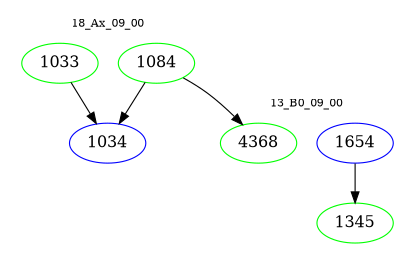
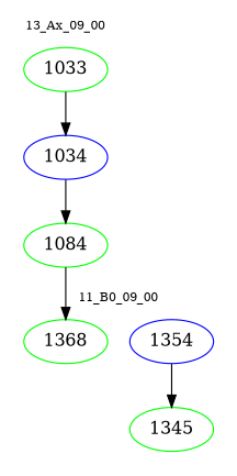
  digraph {
    node [color=green]
    edge [color=black]
    n1 [color=blue label=1034]
    n2 [label=1033]
    n3 [label=1084]
-   n4 [color=blue label=1654]
+   n4 [color=blue label=1354]
    n5 [label=1345]
-   n6 [label=4368]
+   n6 [label=1368]
    subgraph cluster_1 {
      color=white
      fontsize=10
-     label="18_Ax_09_00"
+     label="13_Ax_09_00"
      n1
      n2
      n3
    }
    subgraph cluster_2 {
      color=white
      fontsize=10
-     label="13_B0_09_00"
+     label="11_B0_09_00"
      n4
      n5
      n6
    }
-   n3 -> n1
+   n1 -> n3
    n2 -> n1
    n3 -> n6
    n4 -> n5
  }
